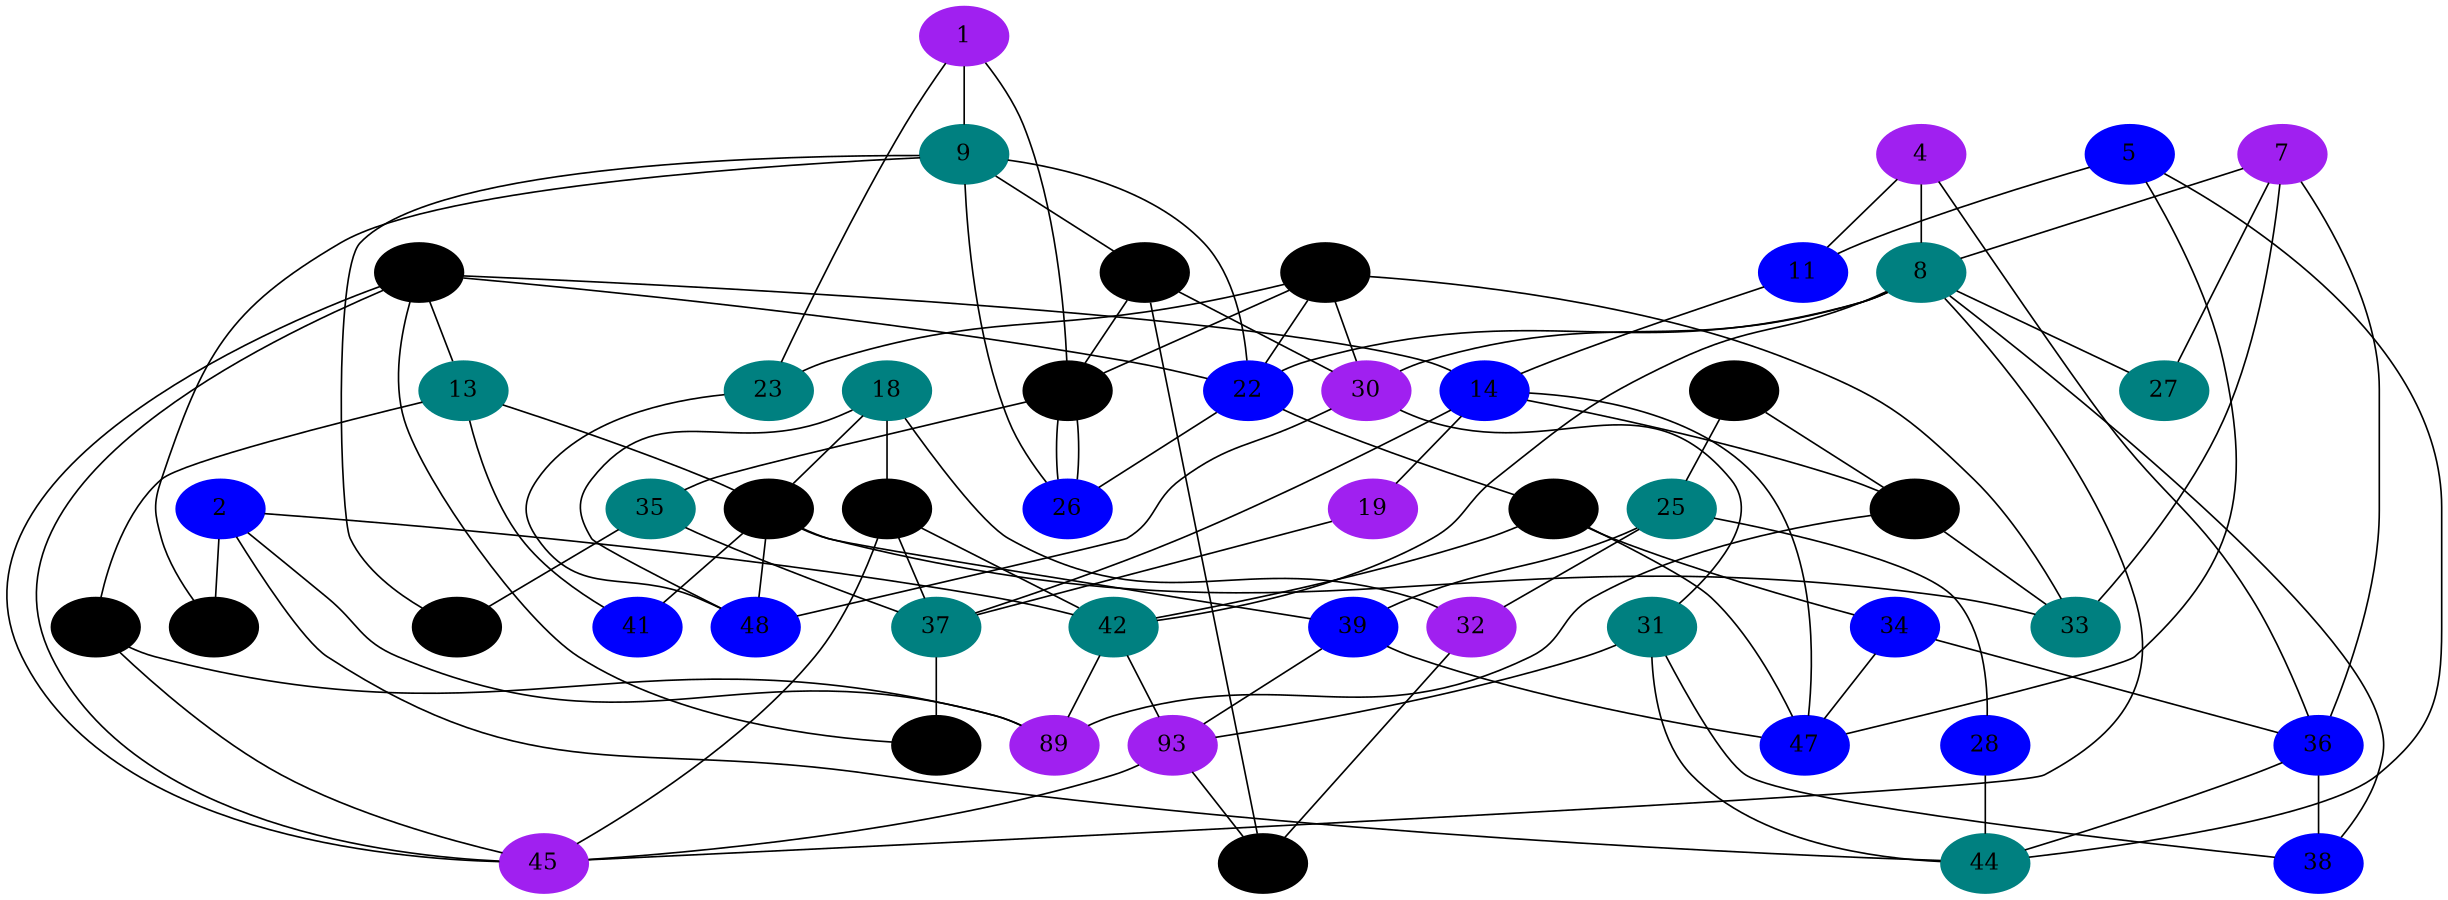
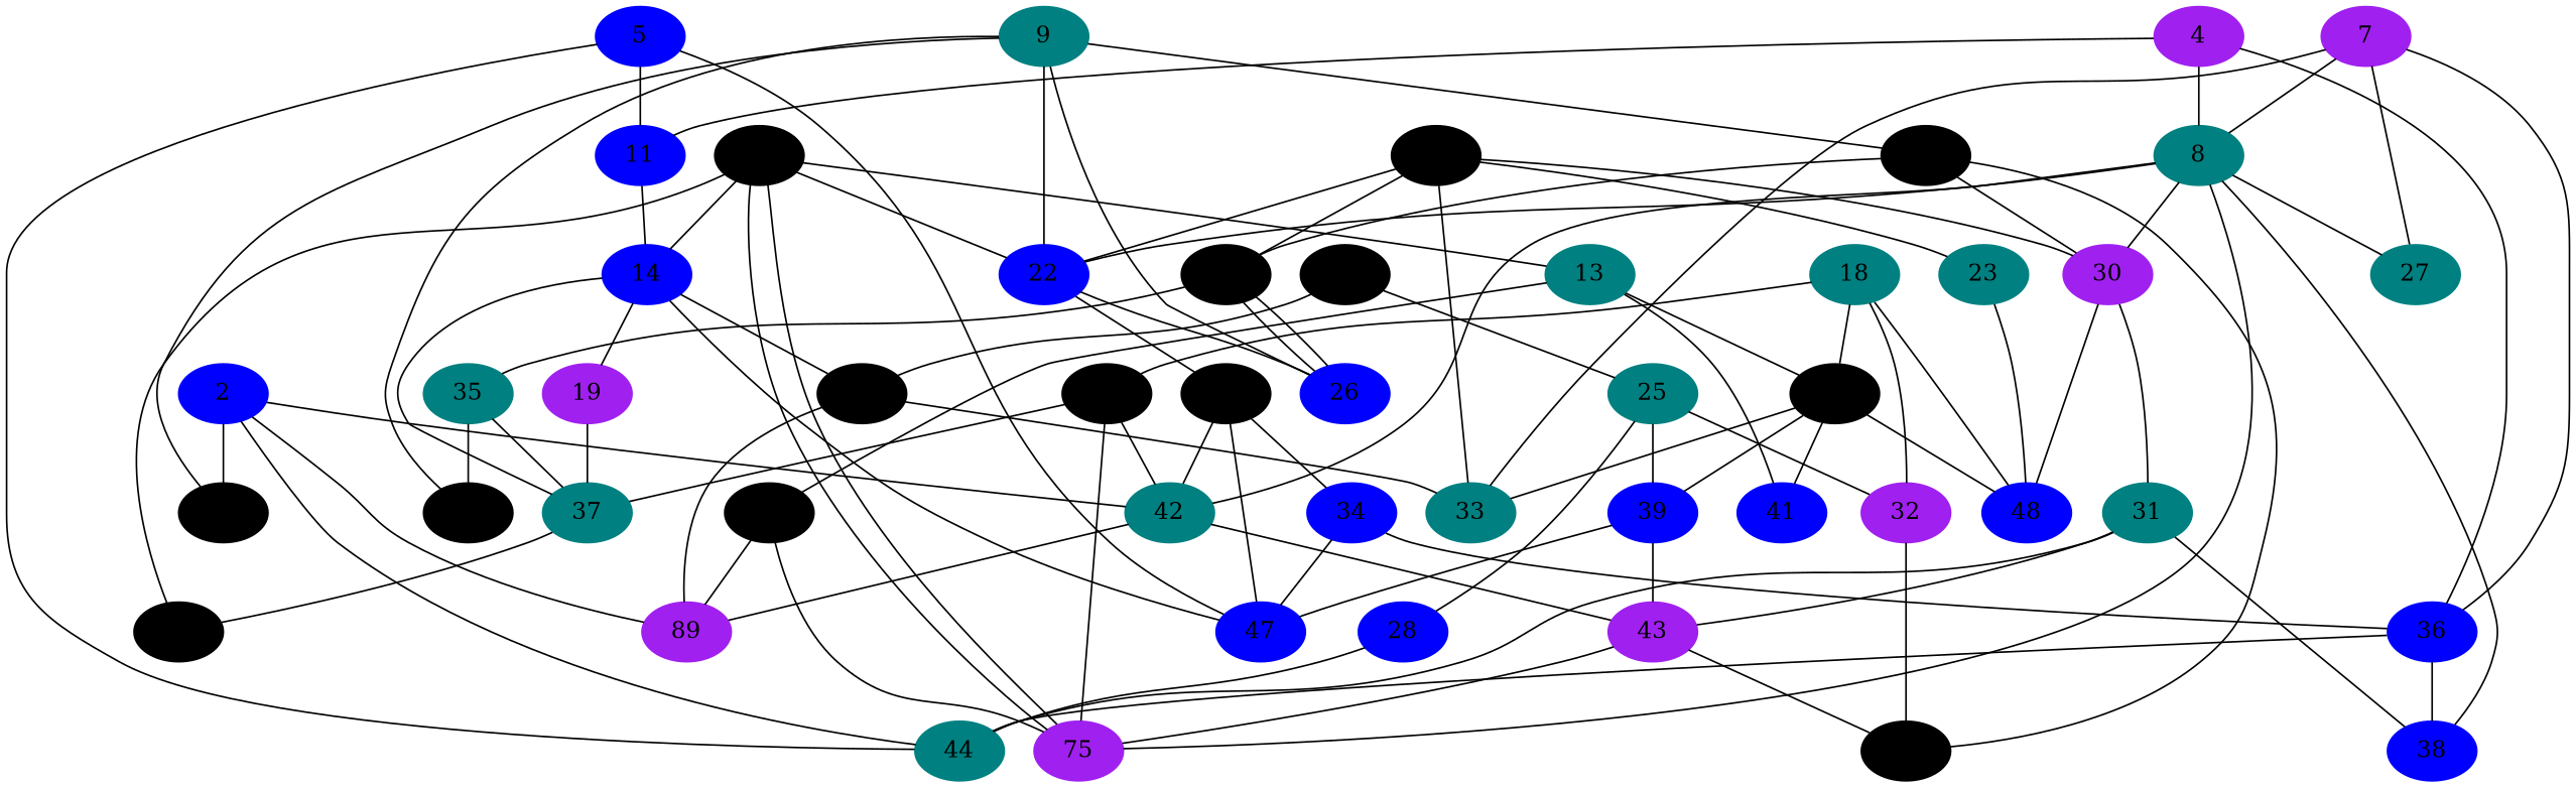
  graph {
    node [color=black style=filled]
-   1 [color=purple]
    9 [color=teal]
    15
    23 [color=teal]
    12
    22 [color=blue]
    10
    26 [color=blue]
    50
    35 [color=teal]
    48 [color=blue]
    2 [color=blue]
    42 [color=teal]
    44 [color=teal]
    n15 [color=purple label=89]
-   43 [color=purple label=93]
+   43 [color=purple]
    13 [color=teal]
    3
    14 [color=blue]
    40
-   45 [color=purple]
+   45 [color=purple label=75]
    20
    21
    41 [color=blue]
    47 [color=blue]
    17
    19 [color=purple]
    37 [color=teal]
    29
    4 [color=purple]
    8 [color=teal]
    11 [color=blue]
    36 [color=blue]
    30 [color=purple]
    27 [color=teal]
    38 [color=blue]
    5 [color=blue]
    6
    33 [color=teal]
    31 [color=teal]
    7 [color=purple]
    46
    39 [color=blue]
    16
    25 [color=teal]
    32 [color=purple]
    28 [color=blue]
    18 [color=teal]
    24
    34 [color=blue]
-   1 -- 9
-   1 -- 15
-   1 -- 23
    9 -- 12
    9 -- 22
    9 -- 10
    9 -- 26
    9 -- 50
    15 -- 26
    15 -- 26
    15 -- 35
    23 -- 48
    22 -- 26
    22 -- 29
    10 -- 15
    10 -- 30
    10 -- 46
    35 -- 50
    35 -- 37
    2 -- 12
    2 -- 42
    2 -- 44
    2 -- n15
    42 -- n15
    42 -- 43
    43 -- 45
    43 -- 46
    13 -- 20
    13 -- 21
    13 -- 41
    3 -- 22
    3 -- 13
    3 -- 14
    3 -- 40
    3 -- 45
    3 -- 45
    14 -- 47
    14 -- 17
    14 -- 19
    14 -- 37
    20 -- 48
    20 -- 41
    20 -- 33
    20 -- 39
    21 -- n15
    21 -- 45
    17 -- n15
    17 -- 33
    19 -- 37
    37 -- 40
    29 -- 42
    29 -- 47
    29 -- 34
    4 -- 8
    4 -- 11
    4 -- 36
    8 -- 22
    8 -- 42
    8 -- 45
    8 -- 30
    8 -- 27
    8 -- 38
    11 -- 14
    36 -- 44
    36 -- 38
    30 -- 48
    30 -- 31
    5 -- 44
    5 -- 47
    5 -- 11
    6 -- 15
    6 -- 23
    6 -- 22
    6 -- 30
    6 -- 33
    31 -- 44
    31 -- 43
    31 -- 38
    7 -- 8
    7 -- 36
    7 -- 27
    7 -- 33
    39 -- 43
    39 -- 47
    16 -- 17
    16 -- 25
    25 -- 39
    25 -- 32
    25 -- 28
    32 -- 46
    28 -- 44
    18 -- 48
    18 -- 20
    18 -- 32
    18 -- 24
    24 -- 42
    24 -- 45
    24 -- 37
    34 -- 47
    34 -- 36
  }
